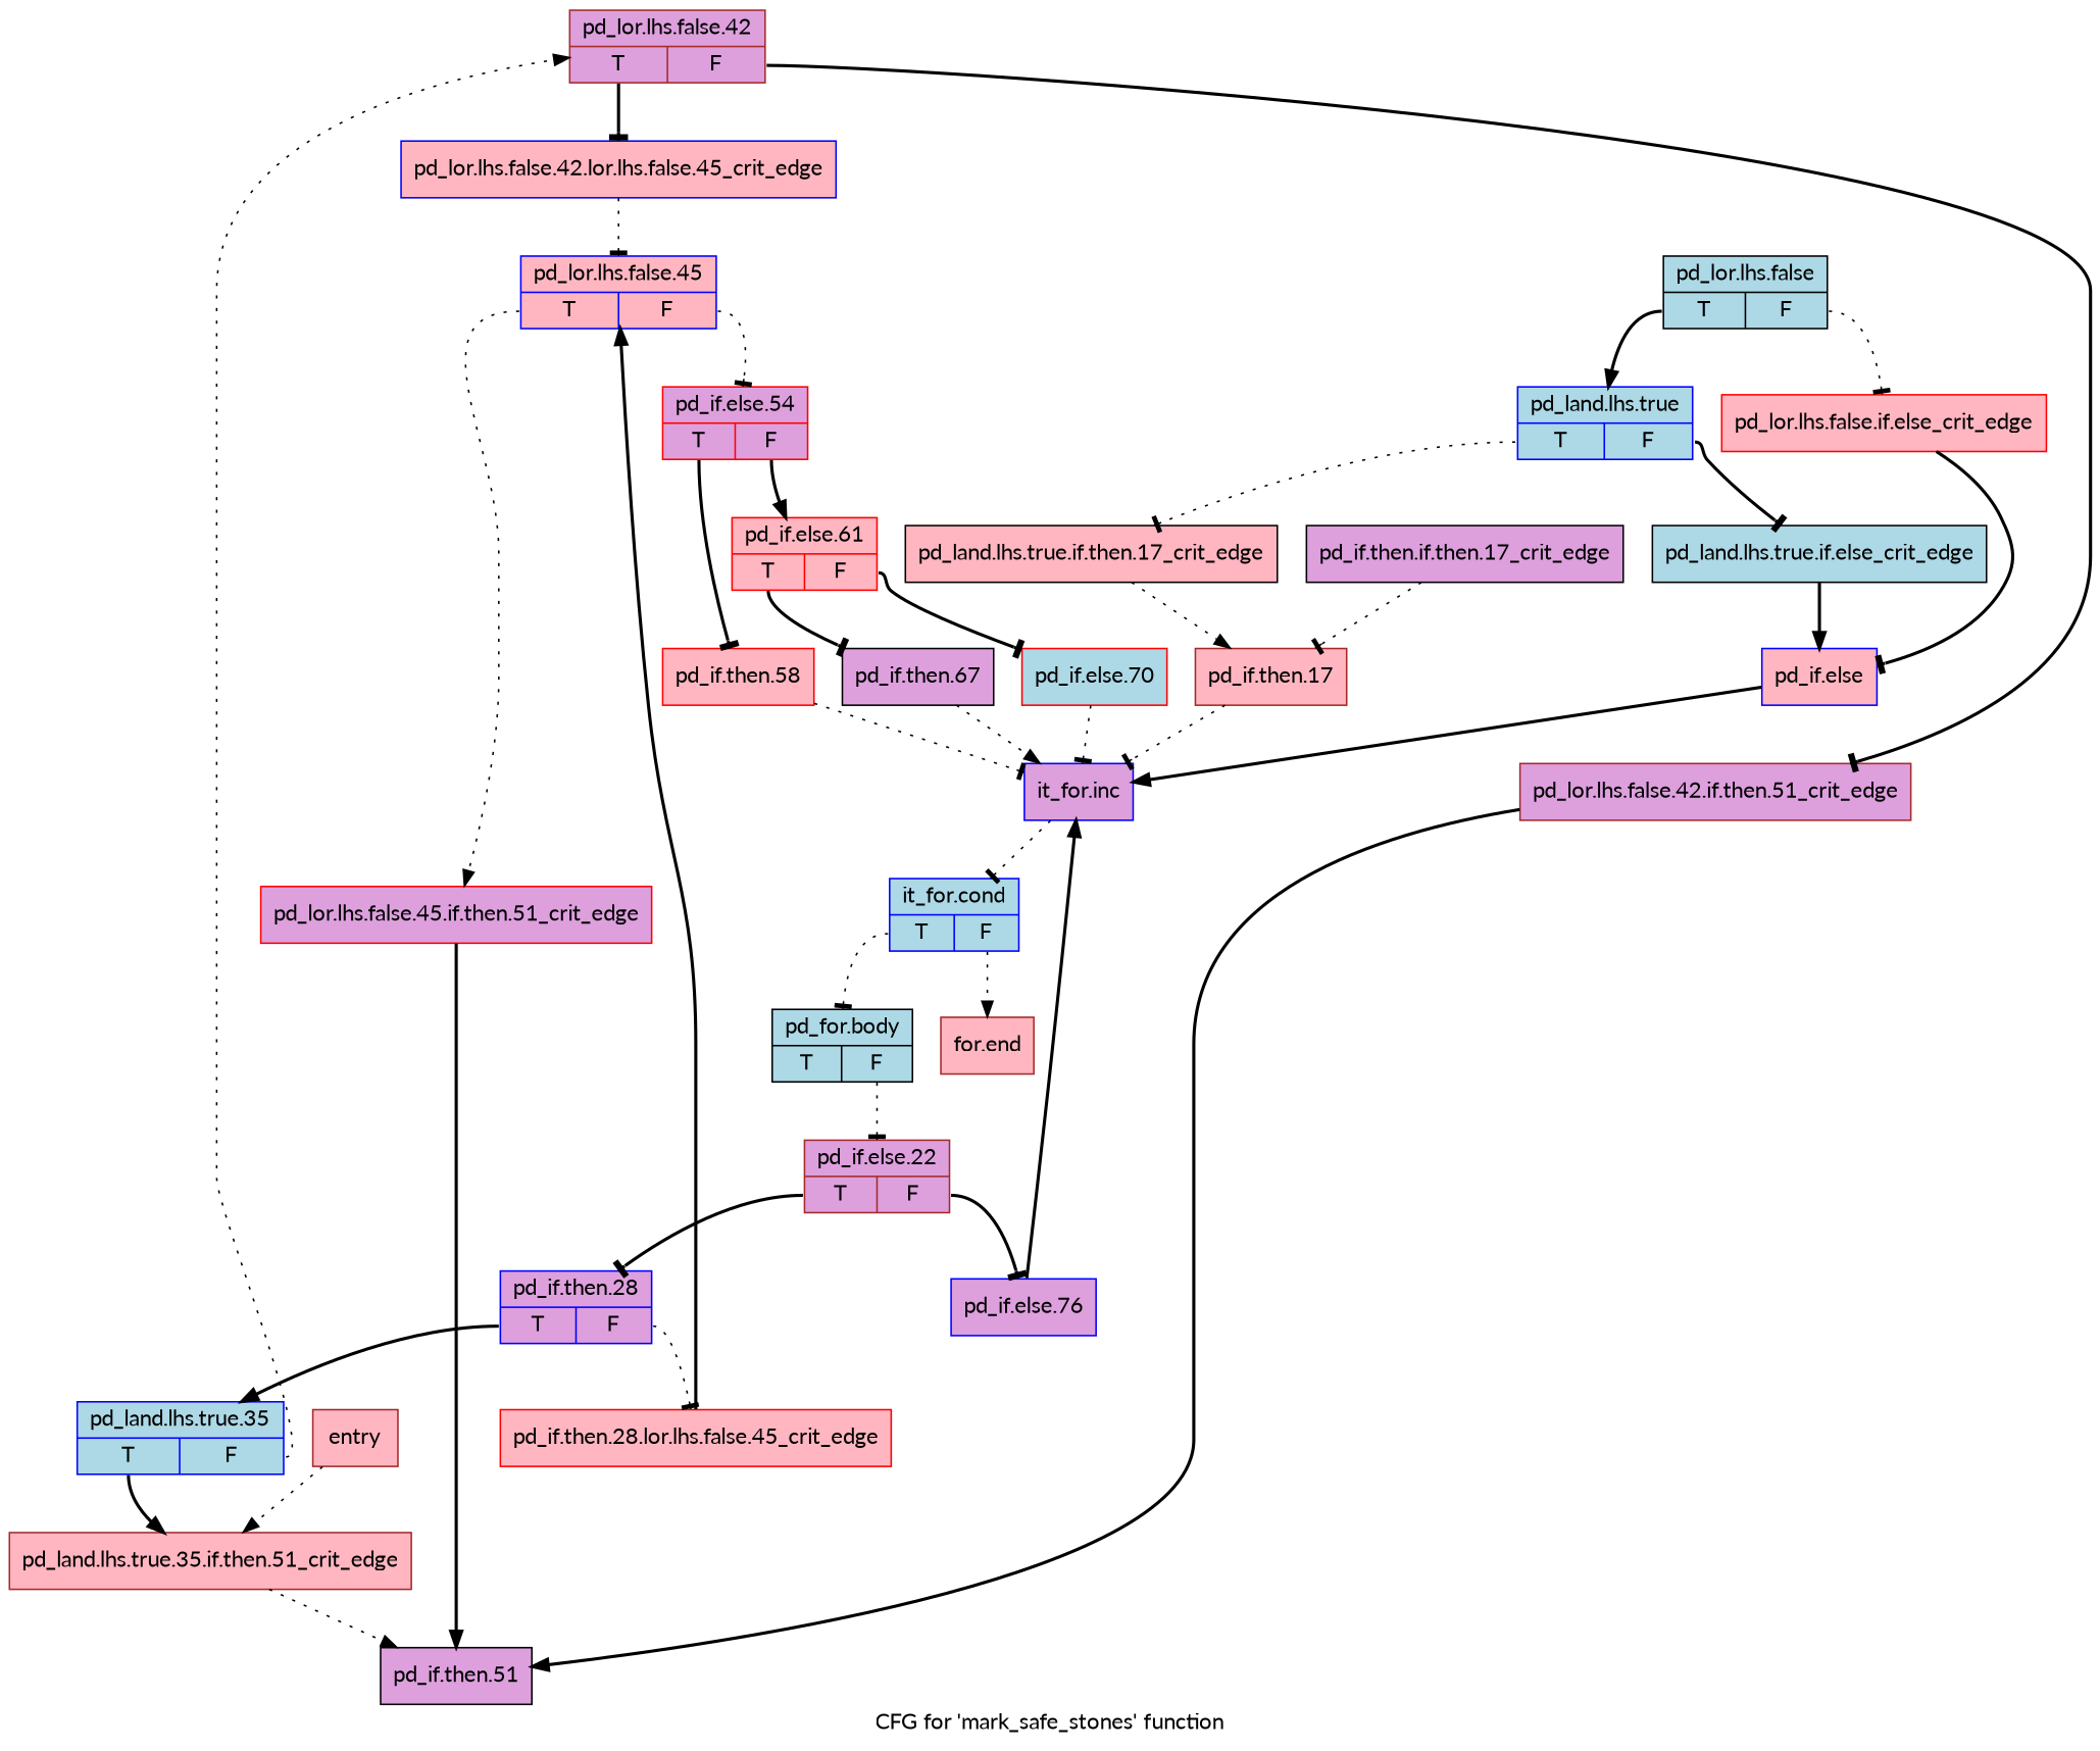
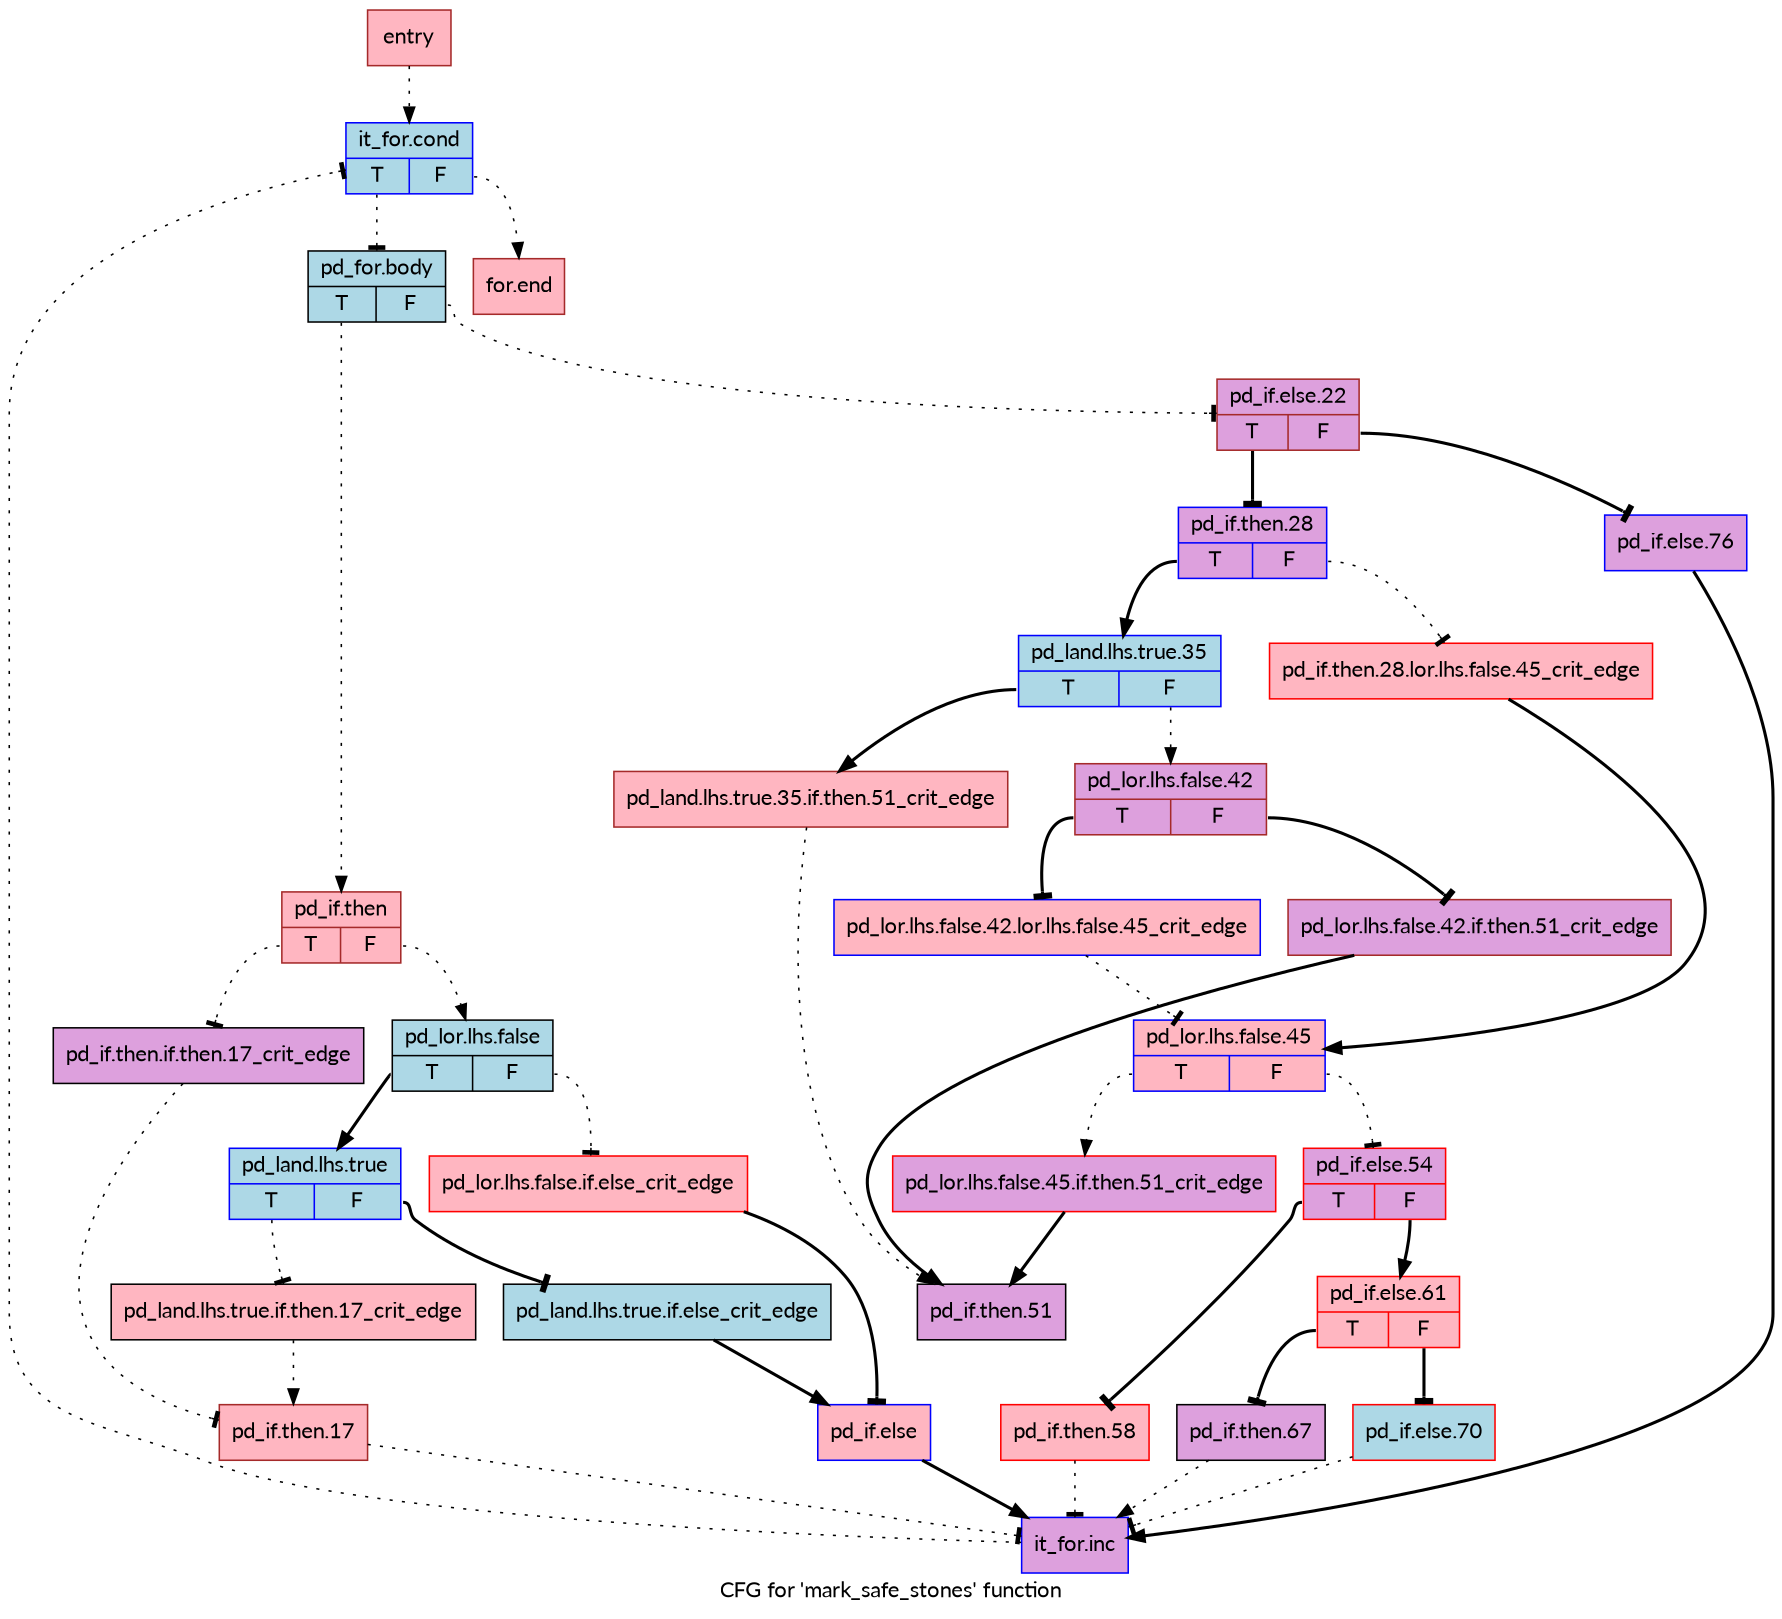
  digraph {
    fontname=Lato
    label="CFG for 'mark_safe_stones' function"
    node [color=blue fillcolor=lightpink fontname=Lato shape=record style=filled]
    edge [arrowhead=tee fontname=Lato style=dotted]
    n1 [color=brown label="{entry}"]
    n2 [fillcolor=lightblue label="{it_for.cond|{<s0>T|<s1>F}}"]
    n3 [color=black fillcolor=lightblue label="{pd_for.body|{<s0>T|<s1>F}}"]
    n4 [color=brown label="{for.end}"]
+   n5 [color=brown label="{pd_if.then|{<s0>T|<s1>F}}"]
    n6 [color=brown fillcolor=plum label="{pd_if.else.22|{<s0>T|<s1>F}}"]
    n7 [color=black fillcolor=plum label="{pd_if.then.if.then.17_crit_edge}"]
    n8 [color=black fillcolor=lightblue label="{pd_lor.lhs.false|{<s0>T|<s1>F}}"]
    n9 [fillcolor=plum label="{pd_if.then.28|{<s0>T|<s1>F}}"]
    n10 [fillcolor=plum label="{pd_if.else.76}"]
    n11 [color=brown label="{pd_if.then.17}"]
    n12 [fillcolor=lightblue label="{pd_land.lhs.true|{<s0>T|<s1>F}}"]
    n13 [color=red label="{pd_lor.lhs.false.if.else_crit_edge}"]
    n14 [fillcolor=lightblue label="{pd_land.lhs.true.35|{<s0>T|<s1>F}}"]
    n15 [color=red label="{pd_if.then.28.lor.lhs.false.45_crit_edge}"]
    n16 [fillcolor=plum label="{it_for.inc}"]
    n17 [color=black label="{pd_land.lhs.true.if.then.17_crit_edge}"]
    n18 [color=black fillcolor=lightblue label="{pd_land.lhs.true.if.else_crit_edge}"]
    n19 [label="{pd_if.else}"]
    n20 [color=brown label="{pd_land.lhs.true.35.if.then.51_crit_edge}"]
    n21 [color=brown fillcolor=plum label="{pd_lor.lhs.false.42|{<s0>T|<s1>F}}"]
    n22 [label="{pd_lor.lhs.false.45|{<s0>T|<s1>F}}"]
    n23 [color=black fillcolor=plum label="{pd_if.then.51}"]
    n24 [label="{pd_lor.lhs.false.42.lor.lhs.false.45_crit_edge}"]
    n25 [color=brown fillcolor=plum label="{pd_lor.lhs.false.42.if.then.51_crit_edge}"]
    n26 [color=red fillcolor=plum label="{pd_lor.lhs.false.45.if.then.51_crit_edge}"]
    n27 [color=red fillcolor=plum label="{pd_if.else.54|{<s0>T|<s1>F}}"]
    n28 [color=red label="{pd_if.then.58}"]
    n29 [color=red label="{pd_if.else.61|{<s0>T|<s1>F}}"]
    n30 [color=black fillcolor=plum label="{pd_if.then.67}"]
    n31 [color=red fillcolor=lightblue label="{pd_if.else.70}"]
-   n1 -> n20 [arrowhead=normal]
+   n1 -> n2 [arrowhead=normal]
    n2 -> n3 [tailport=s0]
    n2 -> n4 [arrowhead=normal tailport=s1]
+   n3 -> n5 [arrowhead=normal tailport=s0]
    n3 -> n6 [tailport=s1]
+   n5 -> n7 [tailport=s0]
+   n5 -> n8 [arrowhead=normal tailport=s1]
    n6 -> n9 [style=bold tailport=s0]
    n6 -> n10 [style=bold tailport=s1]
    n7 -> n11
    n8 -> n12 [arrowhead=normal style=bold tailport=s0]
    n8 -> n13 [tailport=s1]
    n9 -> n14 [arrowhead=normal style=bold tailport=s0]
    n9 -> n15 [tailport=s1]
    n10 -> n16 [arrowhead=normal style=bold]
    n11 -> n16
    n12 -> n17 [tailport=s0]
    n12 -> n18 [style=bold tailport=s1]
    n13 -> n19 [style=bold]
    n14 -> n20 [arrowhead=normal style=bold tailport=s0]
    n14 -> n21 [arrowhead=normal tailport=s1]
    n15 -> n22 [arrowhead=normal style=bold]
    n16 -> n2
    n17 -> n11 [arrowhead=normal]
    n18 -> n19 [arrowhead=normal style=bold]
    n19 -> n16 [arrowhead=normal style=bold]
    n20 -> n23 [arrowhead=normal]
    n21 -> n24 [style=bold tailport=s0]
    n21 -> n25 [style=bold tailport=s1]
    n22 -> n26 [arrowhead=normal tailport=s0]
    n22 -> n27 [tailport=s1]
    n24 -> n22
    n25 -> n23 [arrowhead=normal style=bold]
    n26 -> n23 [arrowhead=normal style=bold]
    n27 -> n28 [style=bold tailport=s0]
    n27 -> n29 [arrowhead=normal style=bold tailport=s1]
    n28 -> n16
    n29 -> n30 [style=bold tailport=s0]
    n29 -> n31 [style=bold tailport=s1]
    n30 -> n16 [arrowhead=normal]
    n31 -> n16
  }
